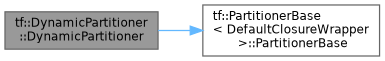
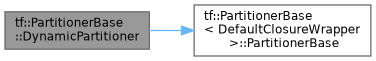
  digraph {
    rankdir=LR
    node [fontname=Helvetica fontsize=10 shape=box style=filled]
-   n1 [color=gray40 fillcolor=grey60 fontcolor=black height=0.2 label="tf::DynamicPartitioner\l::DynamicPartitioner" width=0.4]
+   n1 [color=gray40 fillcolor=grey60 fontcolor=black height=0.2 label="tf::PartitionerBase\l::DynamicPartitioner" width=0.4]
    n2 [color=grey40 fillcolor=white height=0.2 label="tf::PartitionerBase\l\< DefaultClosureWrapper\l \>::PartitionerBase" width=0.4]
    n1 -> n2 [color=steelblue1 fontname=Helvetica fontsize=10 labelfontname=Helvetica labelfontsize=10 style=solid]
  }
